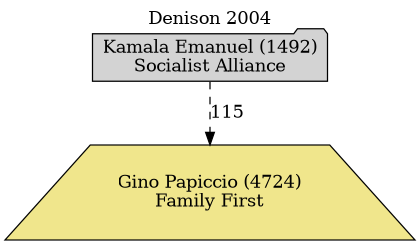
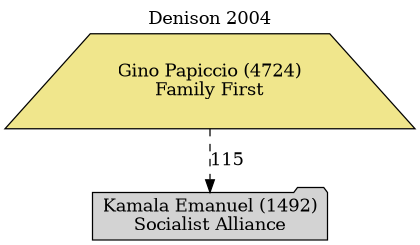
  digraph {
    label="Denison 2004"
    labelloc=t
    mclimit=10
    node [style=filled]
    n1 [label="Gino Papiccio (4724)\nFamily First" shape=trapezium fillcolor=khaki]
    n2 [label="Kamala Emanuel (1492)\nSocialist Alliance" shape=folder fillcolor=lightgrey]
-   n2 -> n1 [label=115 style=dashed]
+   n1 -> n2 [label=115 style=dashed]
  }
